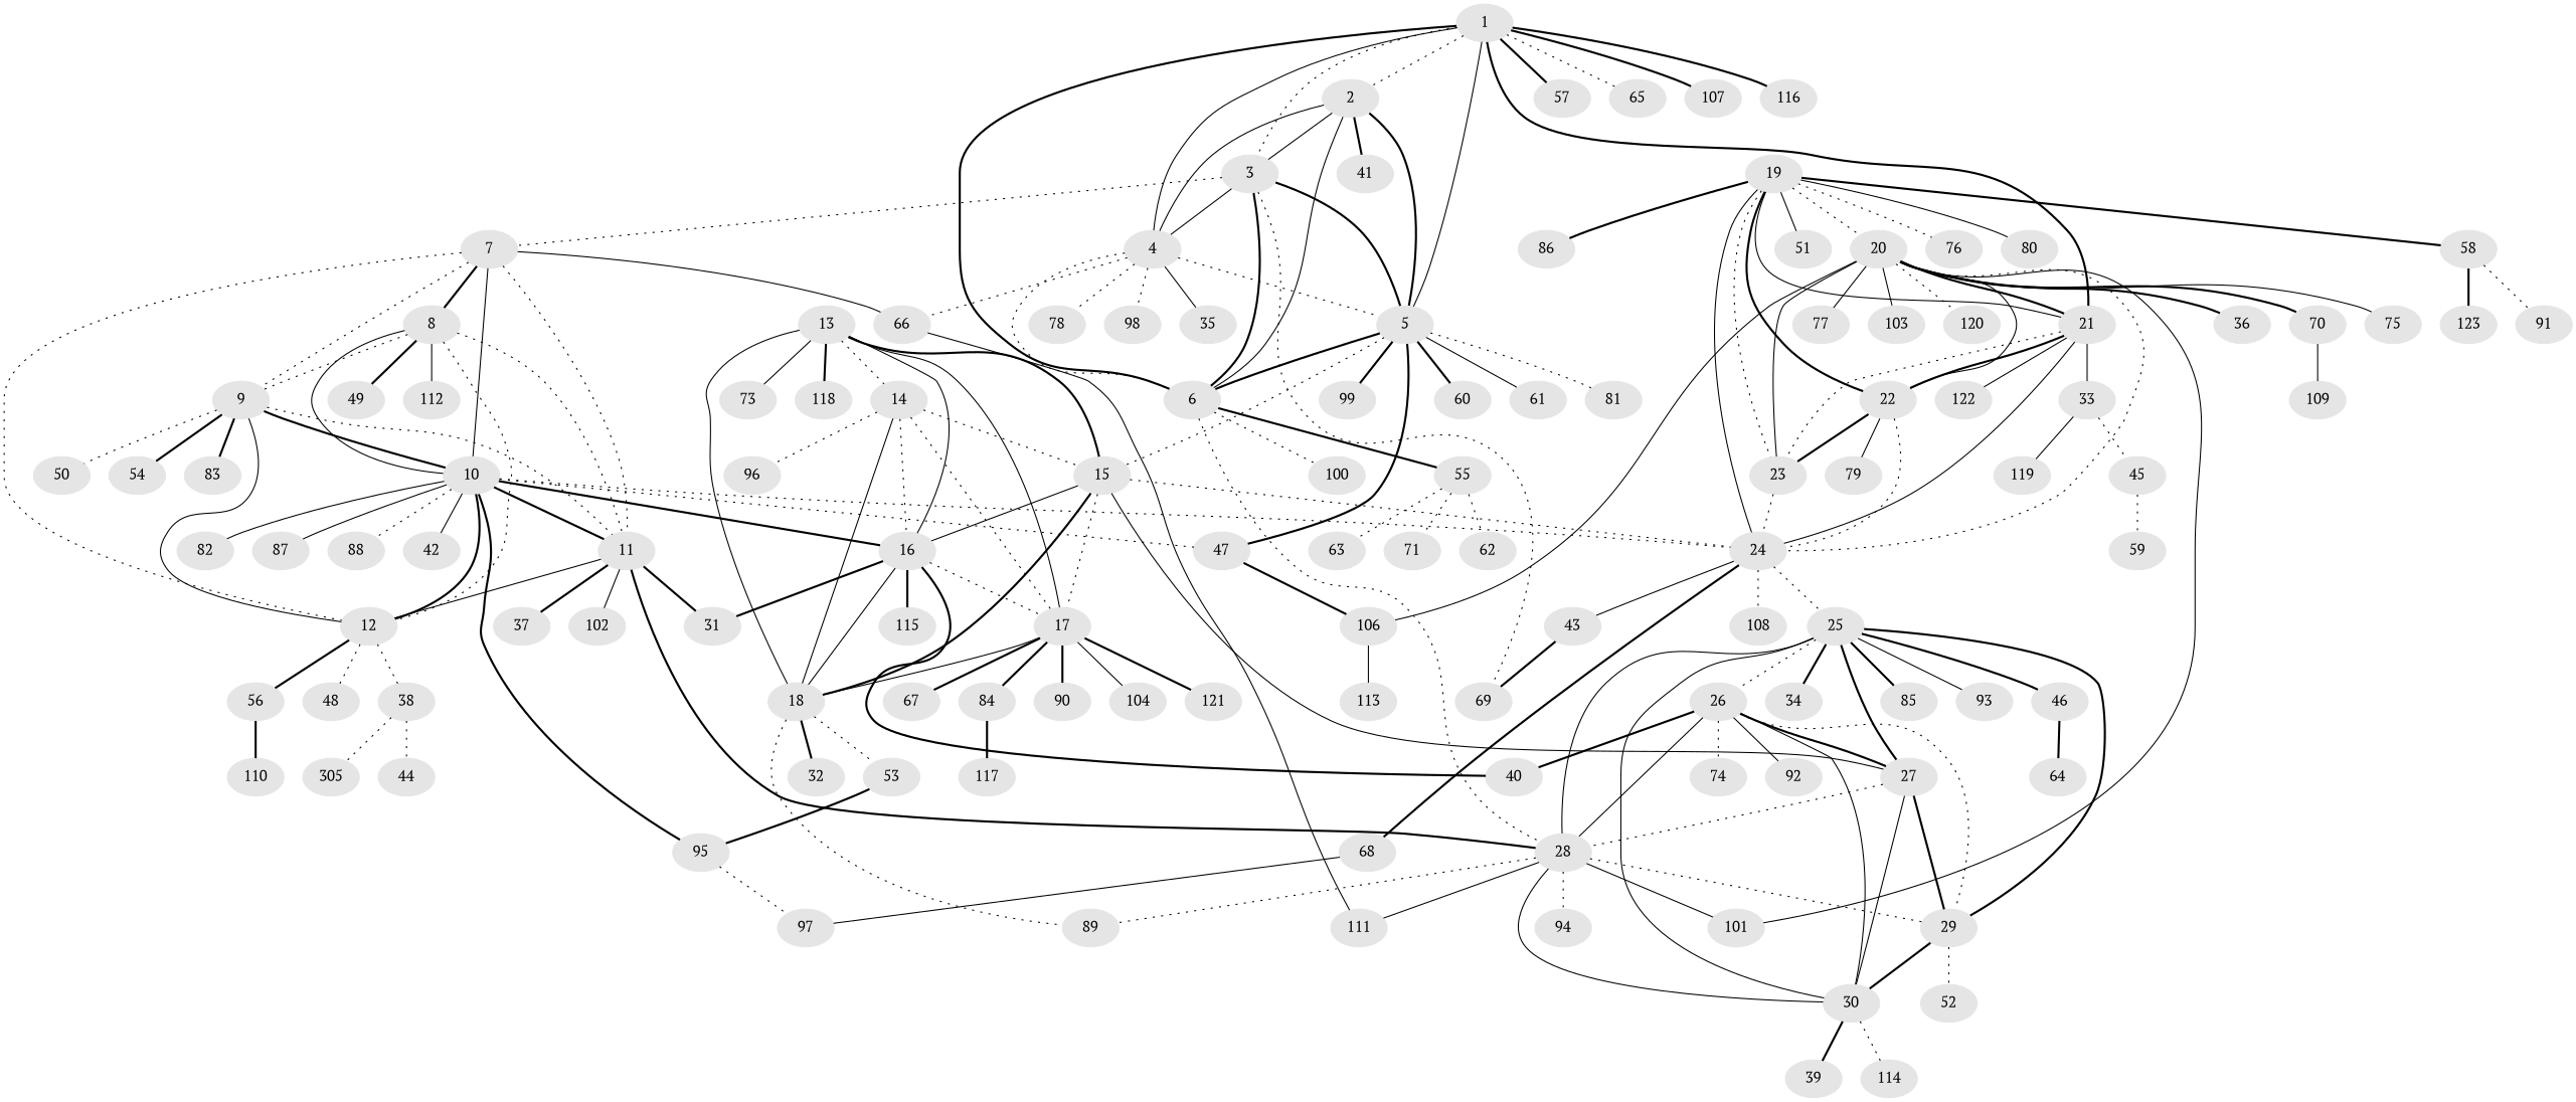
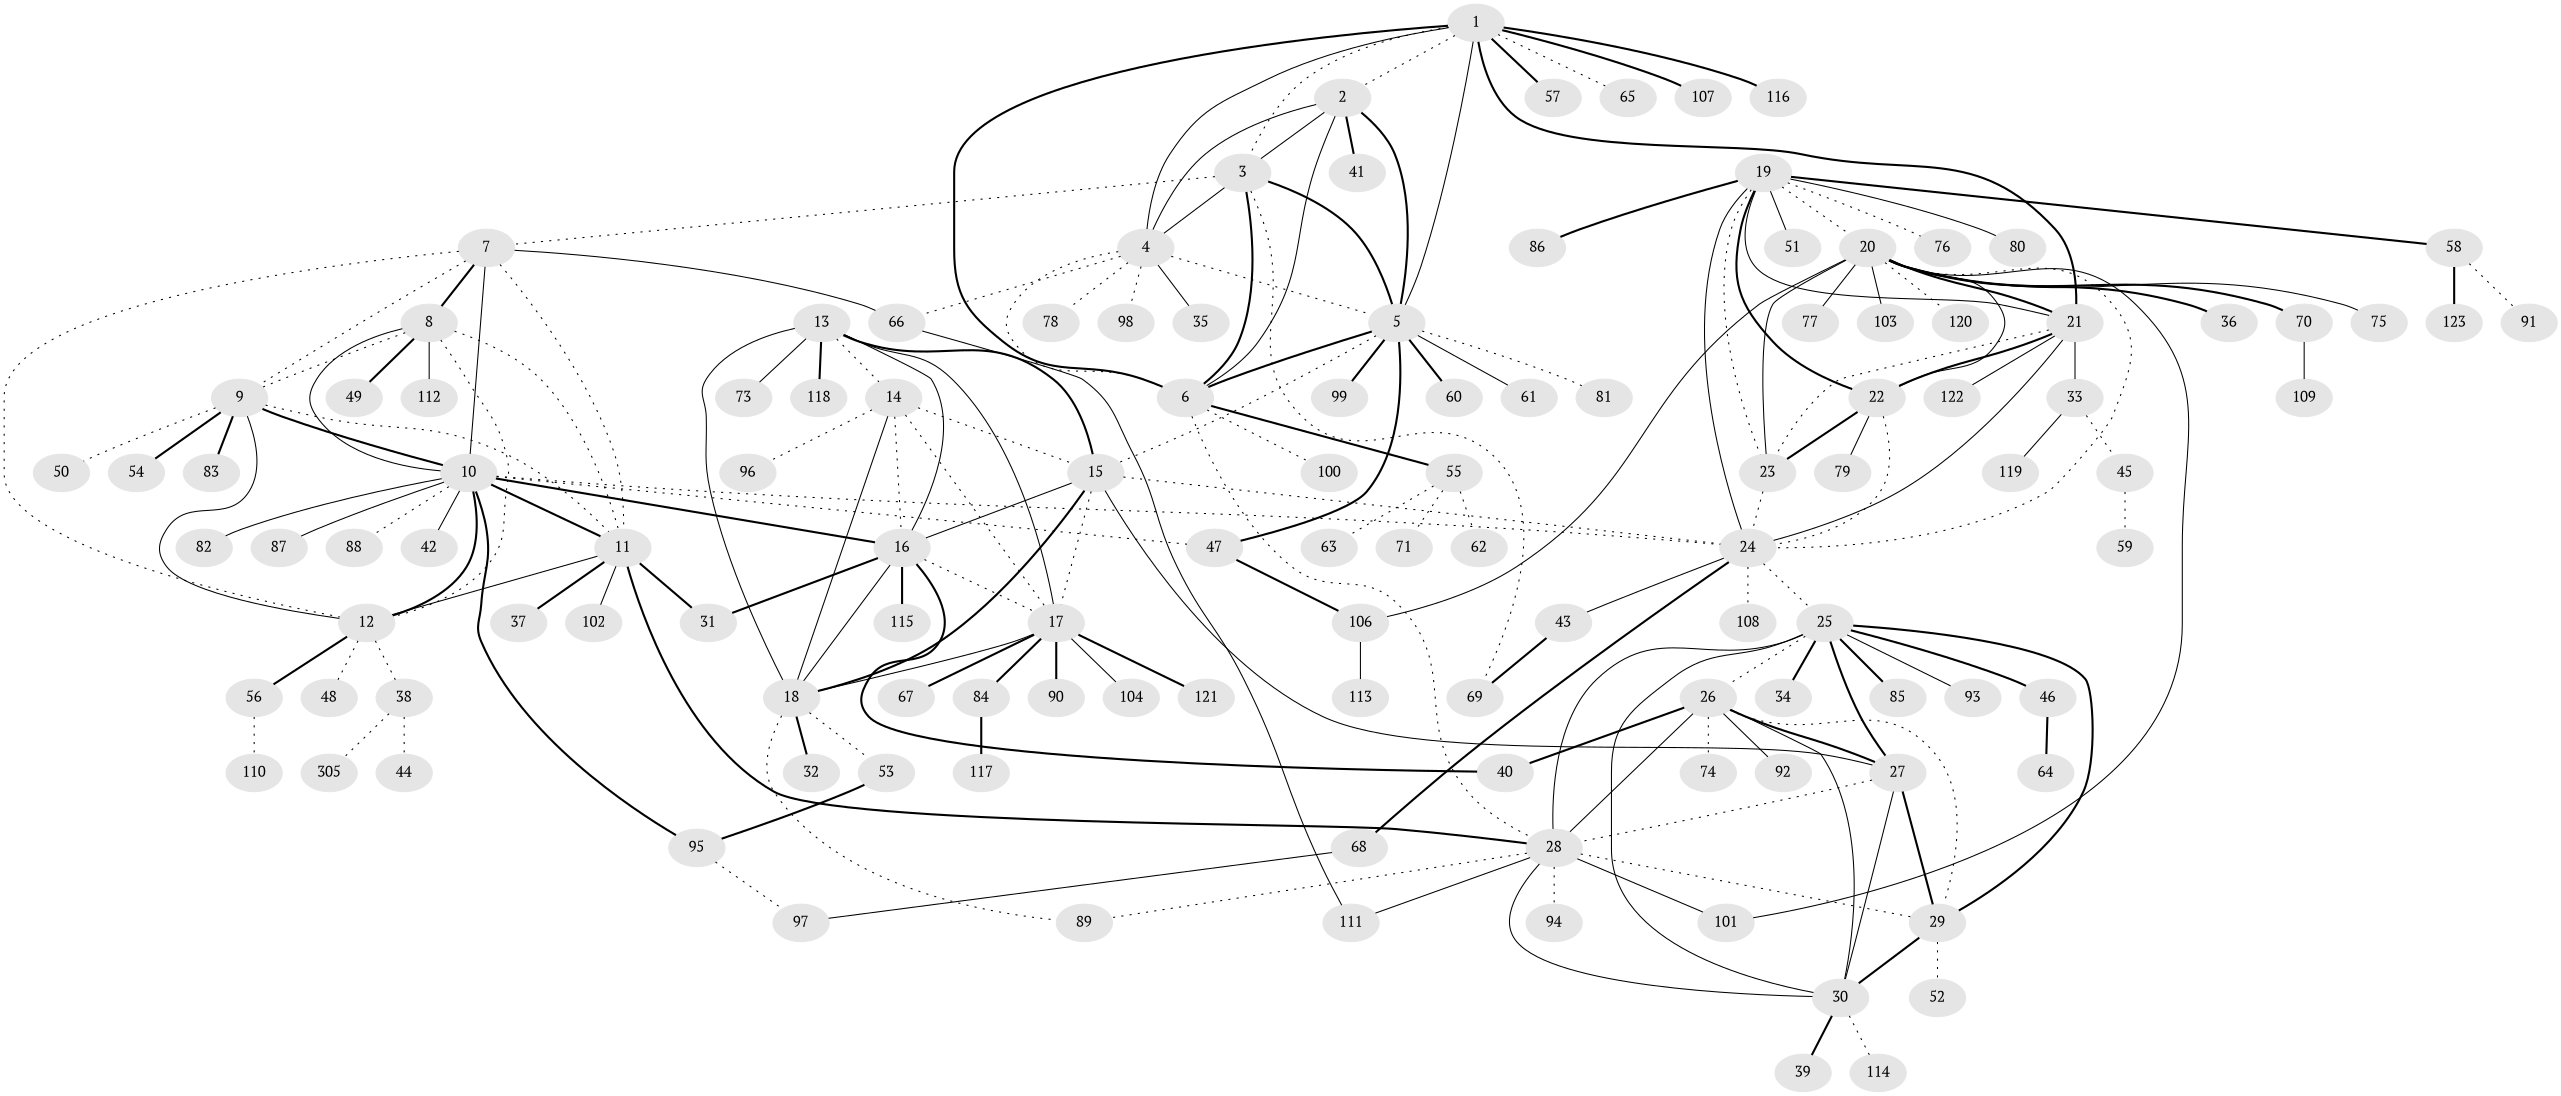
  graph {
    fontname="PT Serif"
    node [color=gray90 fontname="PT Serif" style=filled]
    edge [fontname="PT Serif" style=dotted]
    1
    2
    3
    4
    5
    6
    21
    57
    65
    107
    116
    41
    7
    69
    35
    66
    78
    98
    15
    47
    60
    61
    81
    99
    28
    55
    100
    24
    22
    23
    33
    122
    8
    9
    10
    11
    12
    111
    16
    17
    18
    27
    106
    89
    101
    29
    30
    94
    62
    63
    71
    49
    112
    50
    54
    83
    42
    82
    87
    88
    95
    31
    37
    102
    38
    48
    56
    40
    115
    25
    43
    68
    108
    97
    44
    n76 [label=305]
    110
    13
    14
    73
    118
    96
    67
    84
    90
    104
    121
    32
    53
    117
    19
    20
    51
    58
    76
    80
    86
    36
    70
    75
    77
    103
    120
    79
    91
    123
    109
    113
    45
    119
    26
    34
    46
    85
    93
    74
    92
    52
    39
    114
    64
    59
    1 -- 2
    1 -- 3
    1 -- 4 [style=solid]
    1 -- 5 [style=solid]
    1 -- 6 [style=bold]
    1 -- 21 [style=bold]
    1 -- 57 [style=bold]
    1 -- 65
    1 -- 107 [style=bold]
    1 -- 116 [style=bold]
    2 -- 3 [style=solid]
    2 -- 4 [style=solid]
    2 -- 5 [style=bold]
    2 -- 6 [style=solid]
    2 -- 41 [style=bold]
    3 -- 4 [style=solid]
    3 -- 5 [style=bold]
    3 -- 6 [style=bold]
    3 -- 7
    3 -- 69
    4 -- 5
    4 -- 6
    4 -- 35 [style=solid]
    4 -- 66
    4 -- 78
    4 -- 98
    5 -- 6 [style=bold]
    5 -- 15
    5 -- 47 [style=bold]
    5 -- 60 [style=bold]
    5 -- 61 [style=solid]
    5 -- 81
    5 -- 99 [style=bold]
    6 -- 28
    6 -- 55 [style=bold]
    6 -- 100
    21 -- 24 [style=solid]
    21 -- 22 [style=bold]
    21 -- 23
    21 -- 33 [style=solid]
    21 -- 122 [style=solid]
    7 -- 66 [style=solid]
    7 -- 8 [style=bold]
    7 -- 9
    7 -- 10 [style=solid]
    7 -- 11
    7 -- 12
    66 -- 111 [style=solid]
    15 -- 24
    15 -- 16 [style=solid]
    15 -- 17
    15 -- 18 [style=bold]
    15 -- 27 [style=solid]
    47 -- 106 [style=bold]
    28 -- 111 [style=solid]
    28 -- 89
    28 -- 101 [style=solid]
    28 -- 29
    28 -- 30 [style=solid]
    28 -- 94
    55 -- 62
    55 -- 63
    55 -- 71
    24 -- 25
    24 -- 43 [style=solid]
    24 -- 68 [style=bold]
    24 -- 108
    22 -- 24
    22 -- 23 [style=bold]
    22 -- 79 [style=solid]
    23 -- 24
    33 -- 45
    33 -- 119 [style=solid]
    8 -- 9
    8 -- 10 [style=solid]
    8 -- 11
    8 -- 12
    8 -- 49 [style=bold]
    8 -- 112 [style=solid]
    9 -- 10 [style=bold]
    9 -- 11
    9 -- 12 [style=solid]
    9 -- 50
    9 -- 54 [style=bold]
    9 -- 83 [style=bold]
    10 -- 47
    10 -- 24
    10 -- 11 [style=bold]
    10 -- 12 [style=bold]
    10 -- 16 [style=bold]
    10 -- 42 [style=solid]
    10 -- 82 [style=solid]
    10 -- 87 [style=solid]
    10 -- 88
    10 -- 95 [style=bold]
    11 -- 28 [style=bold]
    11 -- 12 [style=solid]
    11 -- 31 [style=bold]
    11 -- 37 [style=bold]
    11 -- 102 [style=solid]
    12 -- 38
    12 -- 48
    12 -- 56 [style=bold]
    16 -- 17
    16 -- 18 [style=solid]
    16 -- 31 [style=bold]
    16 -- 40 [style=bold]
    16 -- 115 [style=bold]
    17 -- 18 [style=solid]
    17 -- 67 [style=bold]
    17 -- 84 [style=bold]
    17 -- 90 [style=bold]
    17 -- 104 [style=solid]
    17 -- 121 [style=bold]
    18 -- 89
    18 -- 32 [style=bold]
    18 -- 53
    27 -- 28
    27 -- 29 [style=bold]
    27 -- 30 [style=solid]
    106 -- 113 [style=solid]
    29 -- 30 [style=bold]
    29 -- 52
    30 -- 39 [style=bold]
    30 -- 114
    95 -- 97
    38 -- 44
    38 -- n76
-   56 -- 110 [style=bold]
+   56 -- 110
    25 -- 28 [style=solid]
    25 -- 27 [style=bold]
    25 -- 29 [style=bold]
    25 -- 30 [style=solid]
    25 -- 26
    25 -- 34 [style=bold]
    25 -- 46 [style=bold]
    25 -- 85 [style=bold]
    25 -- 93 [style=solid]
    43 -- 69 [style=bold]
    68 -- 97 [style=solid]
    13 -- 15 [style=bold]
    13 -- 16 [style=solid]
    13 -- 17 [style=solid]
    13 -- 18 [style=solid]
    13 -- 14
    13 -- 73 [style=solid]
    13 -- 118 [style=bold]
    14 -- 15
    14 -- 16
    14 -- 17
    14 -- 18 [style=solid]
    14 -- 96
    84 -- 117 [style=bold]
    53 -- 95 [style=bold]
    19 -- 21 [style=solid]
    19 -- 24 [style=solid]
    19 -- 22 [style=bold]
    19 -- 23
    19 -- 20
    19 -- 51 [style=solid]
    19 -- 58 [style=bold]
    19 -- 76
    19 -- 80 [style=solid]
    19 -- 86 [style=bold]
    20 -- 21 [style=bold]
    20 -- 24
    20 -- 22 [style=solid]
    20 -- 23 [style=solid]
    20 -- 106 [style=solid]
    20 -- 101 [style=solid]
    20 -- 36 [style=bold]
    20 -- 70 [style=bold]
    20 -- 75 [style=solid]
    20 -- 77 [style=solid]
    20 -- 103 [style=solid]
    20 -- 120
    58 -- 91
    58 -- 123 [style=bold]
    70 -- 109 [style=solid]
    45 -- 59
    26 -- 28 [style=solid]
    26 -- 27 [style=bold]
    26 -- 29
    26 -- 30 [style=solid]
    26 -- 40 [style=bold]
    26 -- 74
    26 -- 92 [style=solid]
    46 -- 64 [style=bold]
  }
